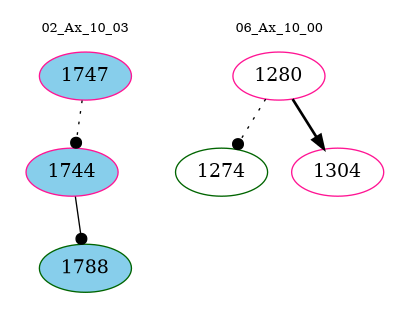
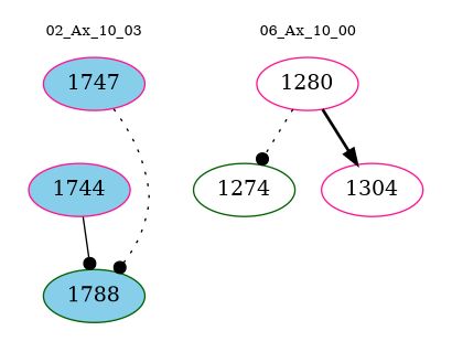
  digraph {
    node [color=deeppink fillcolor=skyblue style=filled]
    edge [arrowhead=dot color=black style=dotted]
    n1 [label=1747]
    n2 [label=1744]
    n3 [color=darkgreen label=1788]
    n4 [fillcolor=white label=1280]
    n5 [color=darkgreen fillcolor=white label=1274]
    n6 [fillcolor=white label=1304]
    subgraph cluster_1 {
      color=white
      fontsize=10
      label="02_Ax_10_03"
      n1
      n2
      n3
    }
    subgraph cluster_2 {
      color=white
      fontsize=10
      label="06_Ax_10_00"
      n4
      n5
      n6
    }
-   n1 -> n2
+   n1 -> n3
    n2 -> n3 [style=solid]
    n4 -> n5
    n4 -> n6 [arrowhead=normal style=bold]
  }
